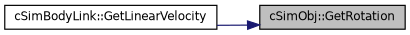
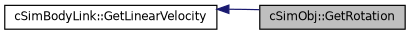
  digraph {
    rankdir=RL
    node [color=black fontname=Helvetica fontsize=10 shape=record style=filled]
    n1 [fillcolor=grey75 fontcolor=black height=0.2 label="cSimObj::GetRotation" width=0.4]
    n2 [fillcolor=white height=0.2 label="cSimBodyLink::GetLinearVelocity" width=0.4]
-   n1 -> n2 [color=midnightblue dir=back fontname=Helvetica fontsize=10 labelfontname=Helvetica labelfontsize=10 style=solid]
+   n2 -> n1 [color=midnightblue dir=back fontname=Helvetica fontsize=10 labelfontname=Helvetica labelfontsize=10 style=solid]
  }
